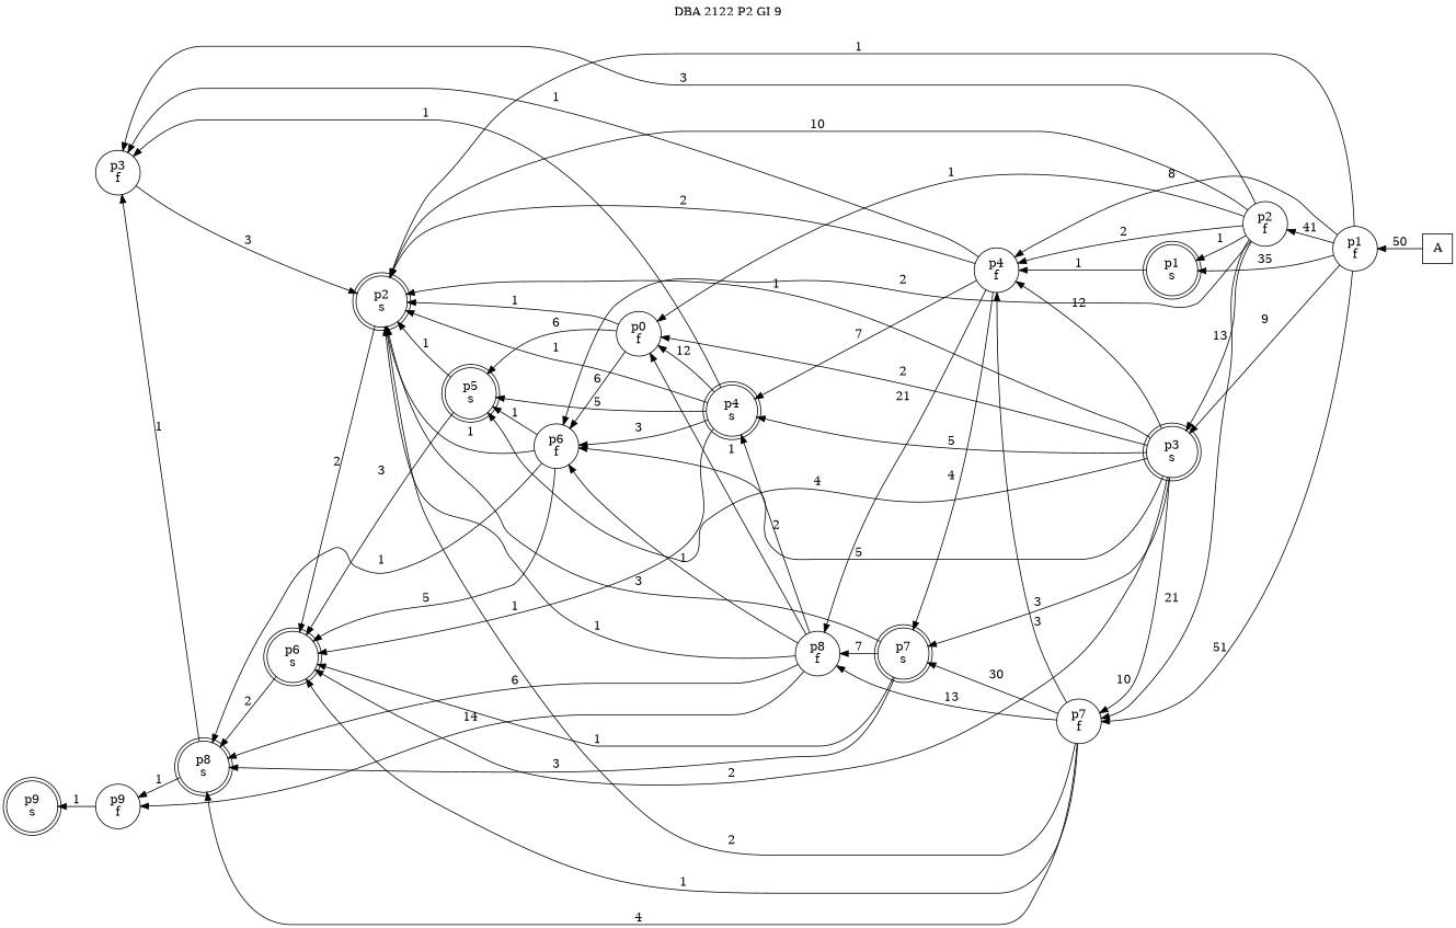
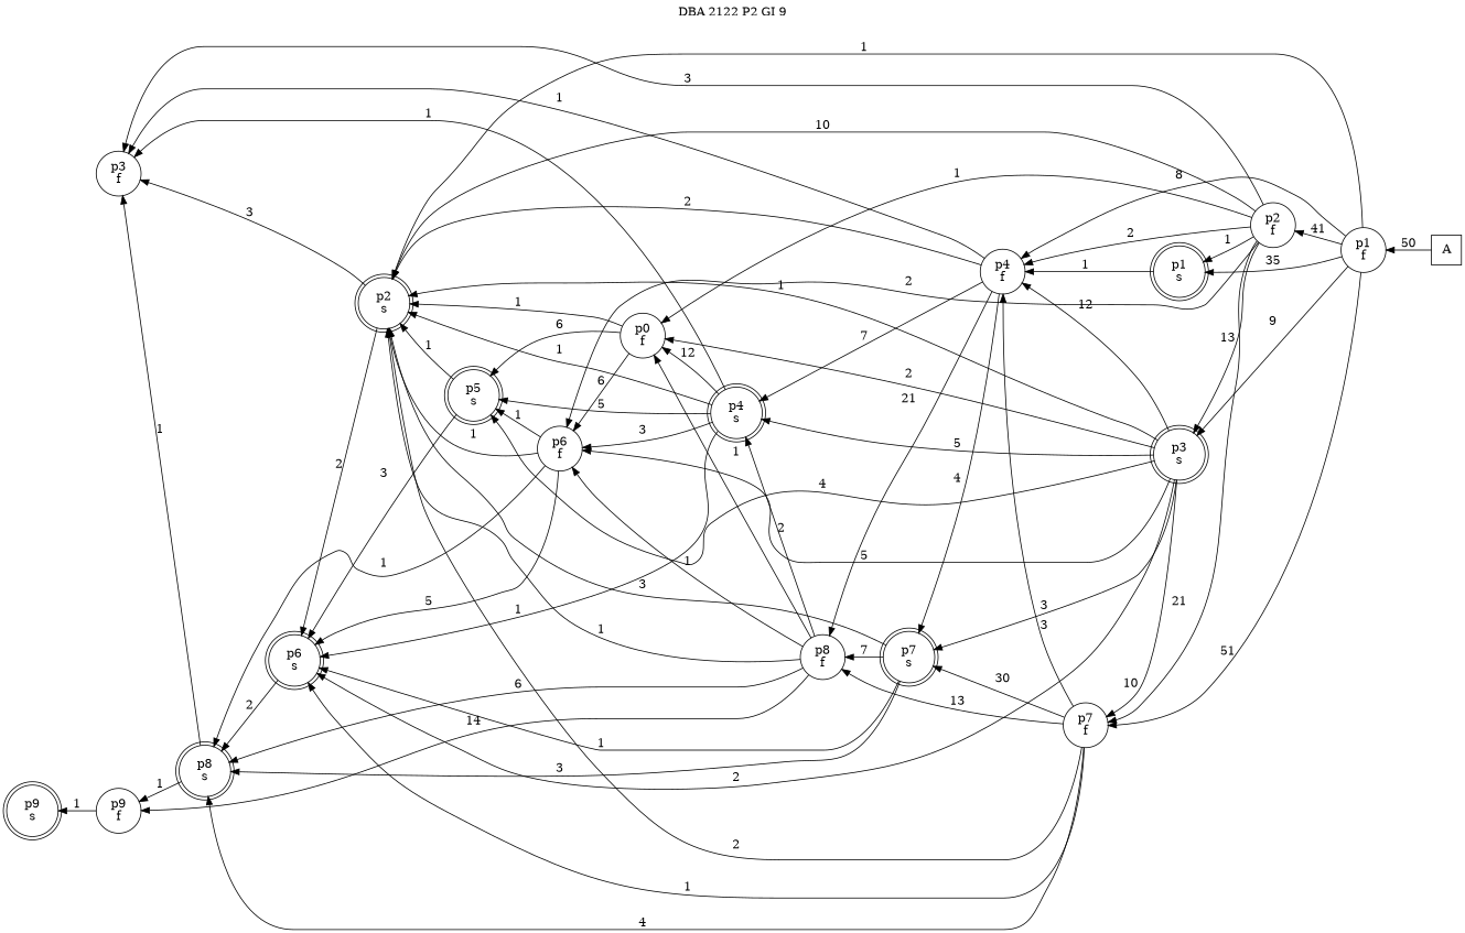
  digraph {
    label=" DBA 2122 P2 GI 9 "
    labelloc=tl
    rankdir=RL
    node [shape=circle]
    n1 [label=A shape=square]
    n2 [label="p1\nf"]
    n3 [label="p1\ns" shape=doublecircle]
    n4 [label="p2\nf"]
    n5 [label="p2\ns" shape=doublecircle]
    n6 [label="p3\ns" shape=doublecircle]
    n7 [label="p4\nf"]
    n8 [label="p7\nf"]
    n9 [label="p0\nf"]
    n10 [label="p6\nf"]
    n11 [label="p3\nf"]
    n12 [label="p6\ns" shape=doublecircle]
    n13 [label="p4\ns" shape=doublecircle]
    n14 [label="p5\ns" shape=doublecircle]
    n15 [label="p7\ns" shape=doublecircle]
    n16 [label="p8\nf"]
    n17 [label="p8\ns" shape=doublecircle]
    n18 [label="p9\nf"]
    n19 [label="p9\ns" shape=doublecircle]
    n1 -> n2 [label=50]
    n2 -> n3 [label=35]
    n2 -> n4 [label=41]
    n2 -> n5 [label=1]
    n2 -> n6 [label=9]
    n2 -> n7 [label=8]
    n2 -> n8 [label=51]
    n3 -> n7 [label=1]
    n4 -> n3 [label=1]
    n4 -> n5 [label=10]
    n4 -> n6 [label=13]
    n4 -> n7 [label=2]
    n4 -> n8 [label=21]
    n4 -> n9 [label=1]
    n4 -> n10 [label=2]
    n4 -> n11 [label=3]
-   n11 -> n5 [label=3]
+   n5 -> n11 [label=3]
    n5 -> n12 [label=2]
    n6 -> n5 [label=1]
    n6 -> n7 [label=12]
    n6 -> n8 [label=10]
    n6 -> n9 [label=2]
    n6 -> n10 [label=5]
    n6 -> n12 [label=2]
    n6 -> n13 [label=5]
    n6 -> n14 [label=4]
    n6 -> n15 [label=3]
    n7 -> n5 [label=2]
    n7 -> n11 [label=1]
    n7 -> n13 [label=7]
    n7 -> n15 [label=4]
    n7 -> n16 [label=21]
    n8 -> n5 [label=2]
    n8 -> n7 [label=3]
    n8 -> n12 [label=1]
    n8 -> n15 [label=30]
    n8 -> n16 [label=13]
    n8 -> n17 [label=4]
    n9 -> n5 [label=1]
    n9 -> n10 [label=6]
    n9 -> n14 [label=6]
    n10 -> n5 [label=1]
    n10 -> n12 [label=5]
    n10 -> n14 [label=1]
    n10 -> n17 [label=1]
    n12 -> n17 [label=2]
    n13 -> n5 [label=1]
    n13 -> n9 [label=12]
    n13 -> n10 [label=3]
    n13 -> n11 [label=1]
    n13 -> n12 [label=1]
    n13 -> n14 [label=5]
    n14 -> n5 [label=1]
    n14 -> n12 [label=3]
    n15 -> n5 [label=3]
    n15 -> n12 [label=1]
    n15 -> n16 [label=7]
    n15 -> n17 [label=3]
    n16 -> n5 [label=1]
    n16 -> n9 [label=1]
    n16 -> n10 [label=1]
    n16 -> n13 [label=2]
    n16 -> n17 [label=6]
    n16 -> n18 [label=14]
    n17 -> n11 [label=1]
    n17 -> n18 [label=1]
    n18 -> n19 [label=1]
  }
